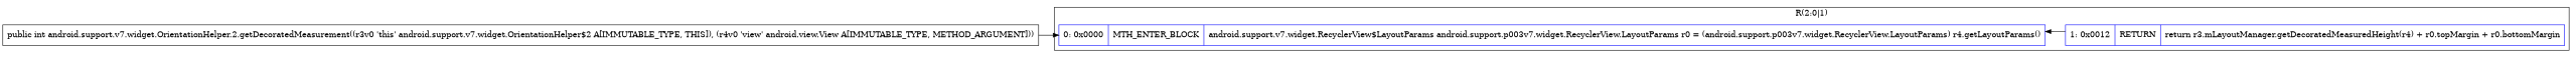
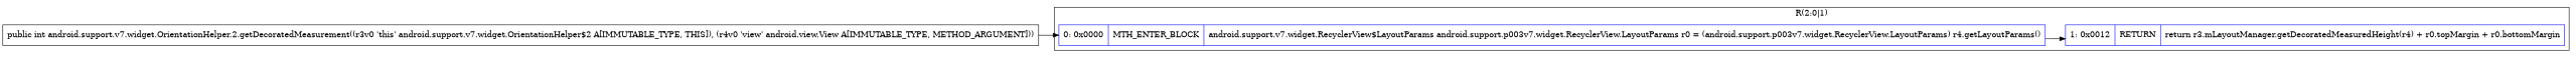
  digraph {
    rankdir=LR
    node [color=blue shape=record]
    n1 [label="{0\:\ 0x0000|MTH_ENTER_BLOCK\l|android.support.v7.widget.RecyclerView$LayoutParams android.support.p003v7.widget.RecyclerView.LayoutParams r0 = (android.support.p003v7.widget.RecyclerView.LayoutParams) r4.getLayoutParams()\l}"]
    n2 [label="{1\:\ 0x0012|RETURN\l|return r3.mLayoutManager.getDecoratedMeasuredHeight(r4) + r0.topMargin + r0.bottomMargin\l}"]
    n3 [label="{public int android.support.v7.widget.OrientationHelper.2.getDecoratedMeasurement((r3v0 'this' android.support.v7.widget.OrientationHelper$2 A[IMMUTABLE_TYPE, THIS]), (r4v0 'view' android.view.View A[IMMUTABLE_TYPE, METHOD_ARGUMENT])) }" color=""]
    subgraph cluster_1 {
      label="R(2:0|1)"
      n1
      n2
    }
-   n2 -> n1
+   n1 -> n2
    n3 -> n1
  }
